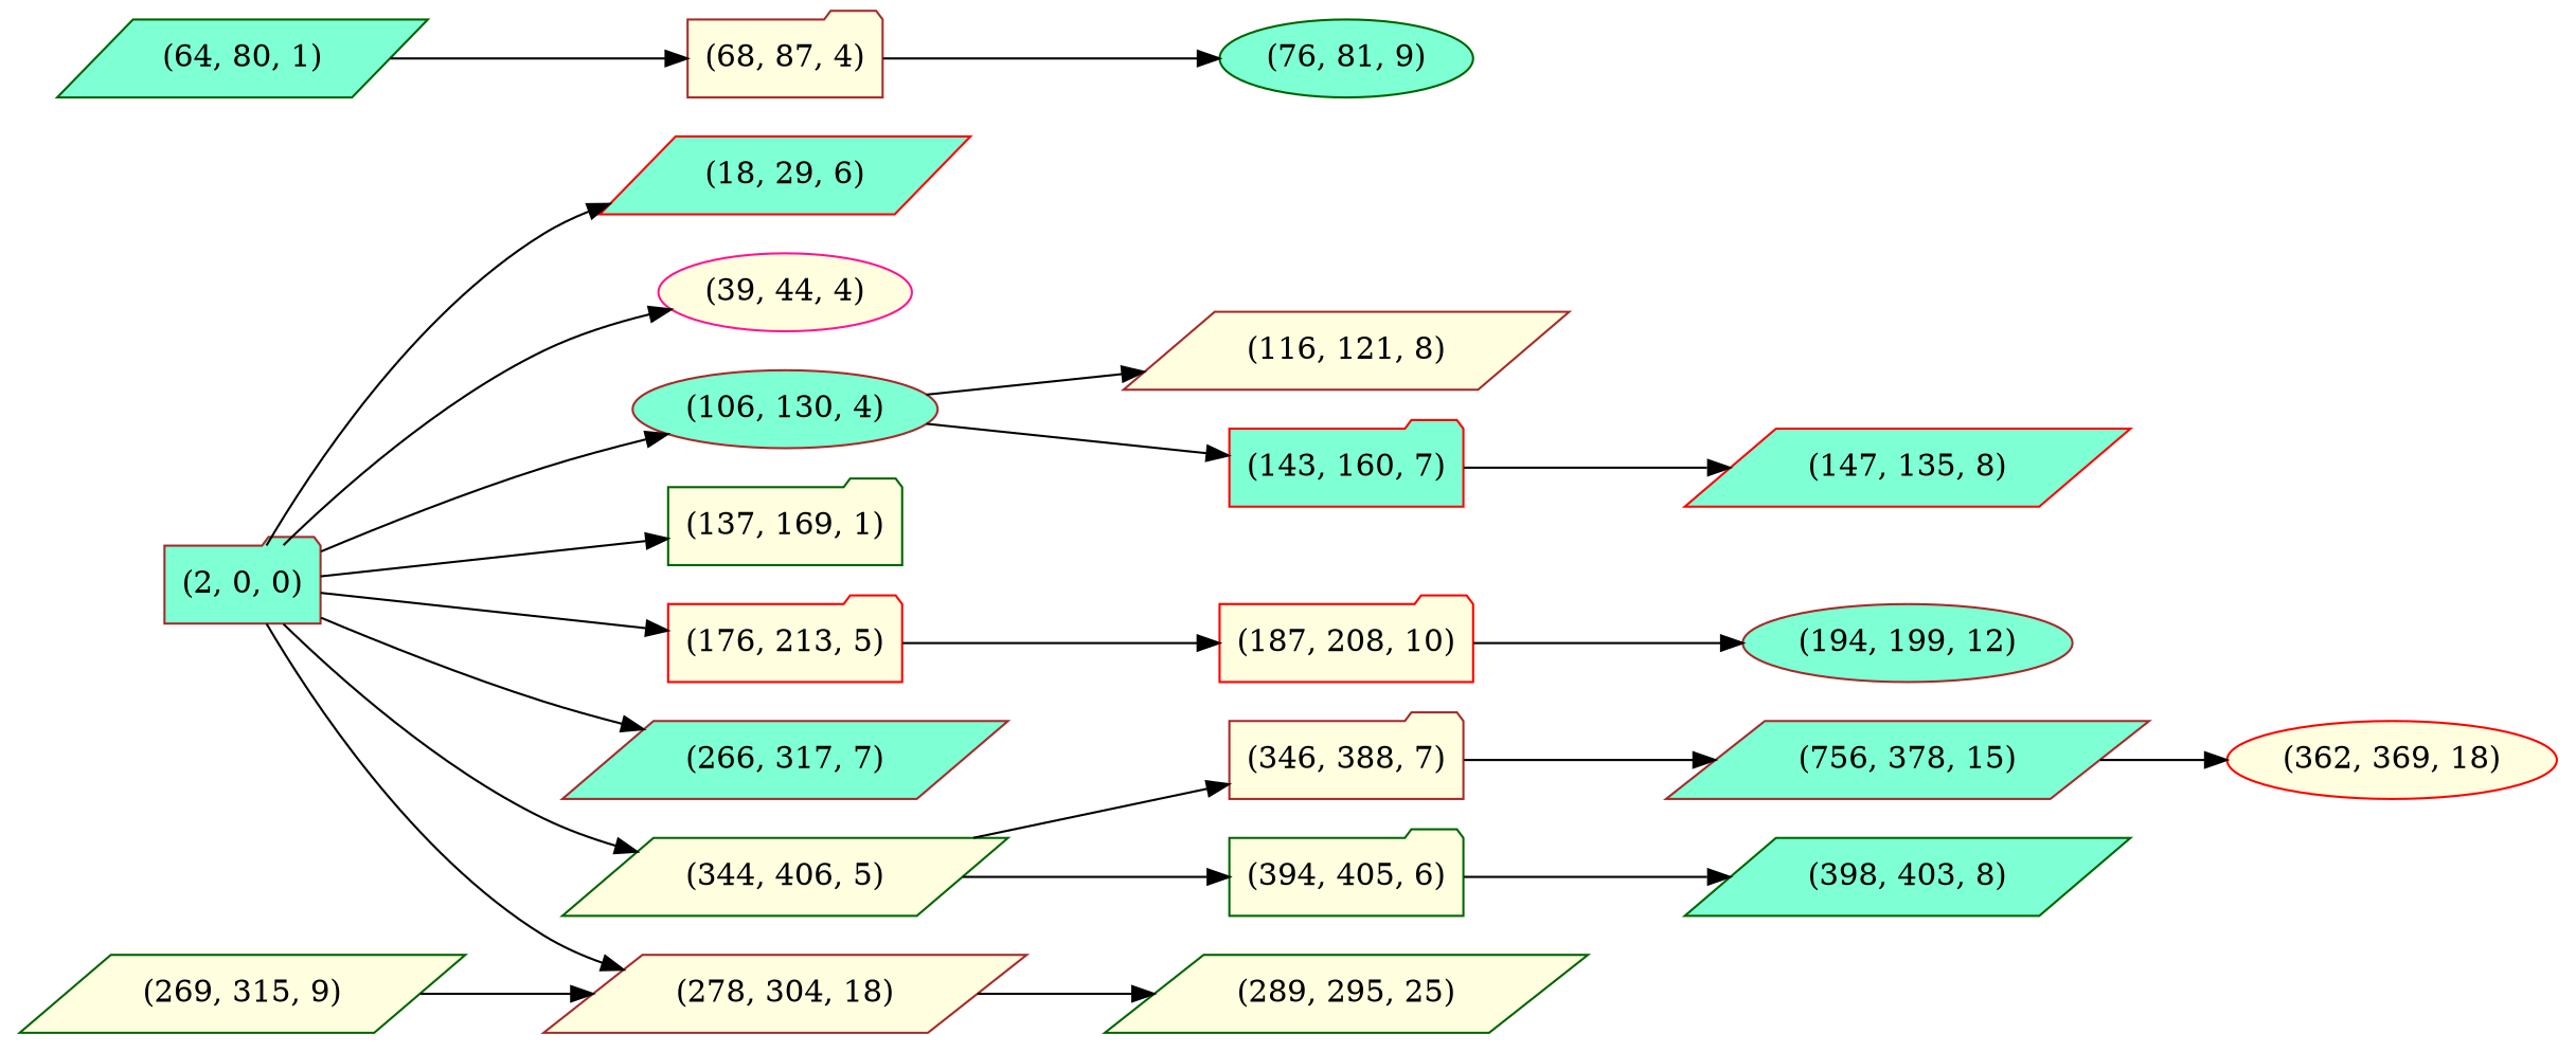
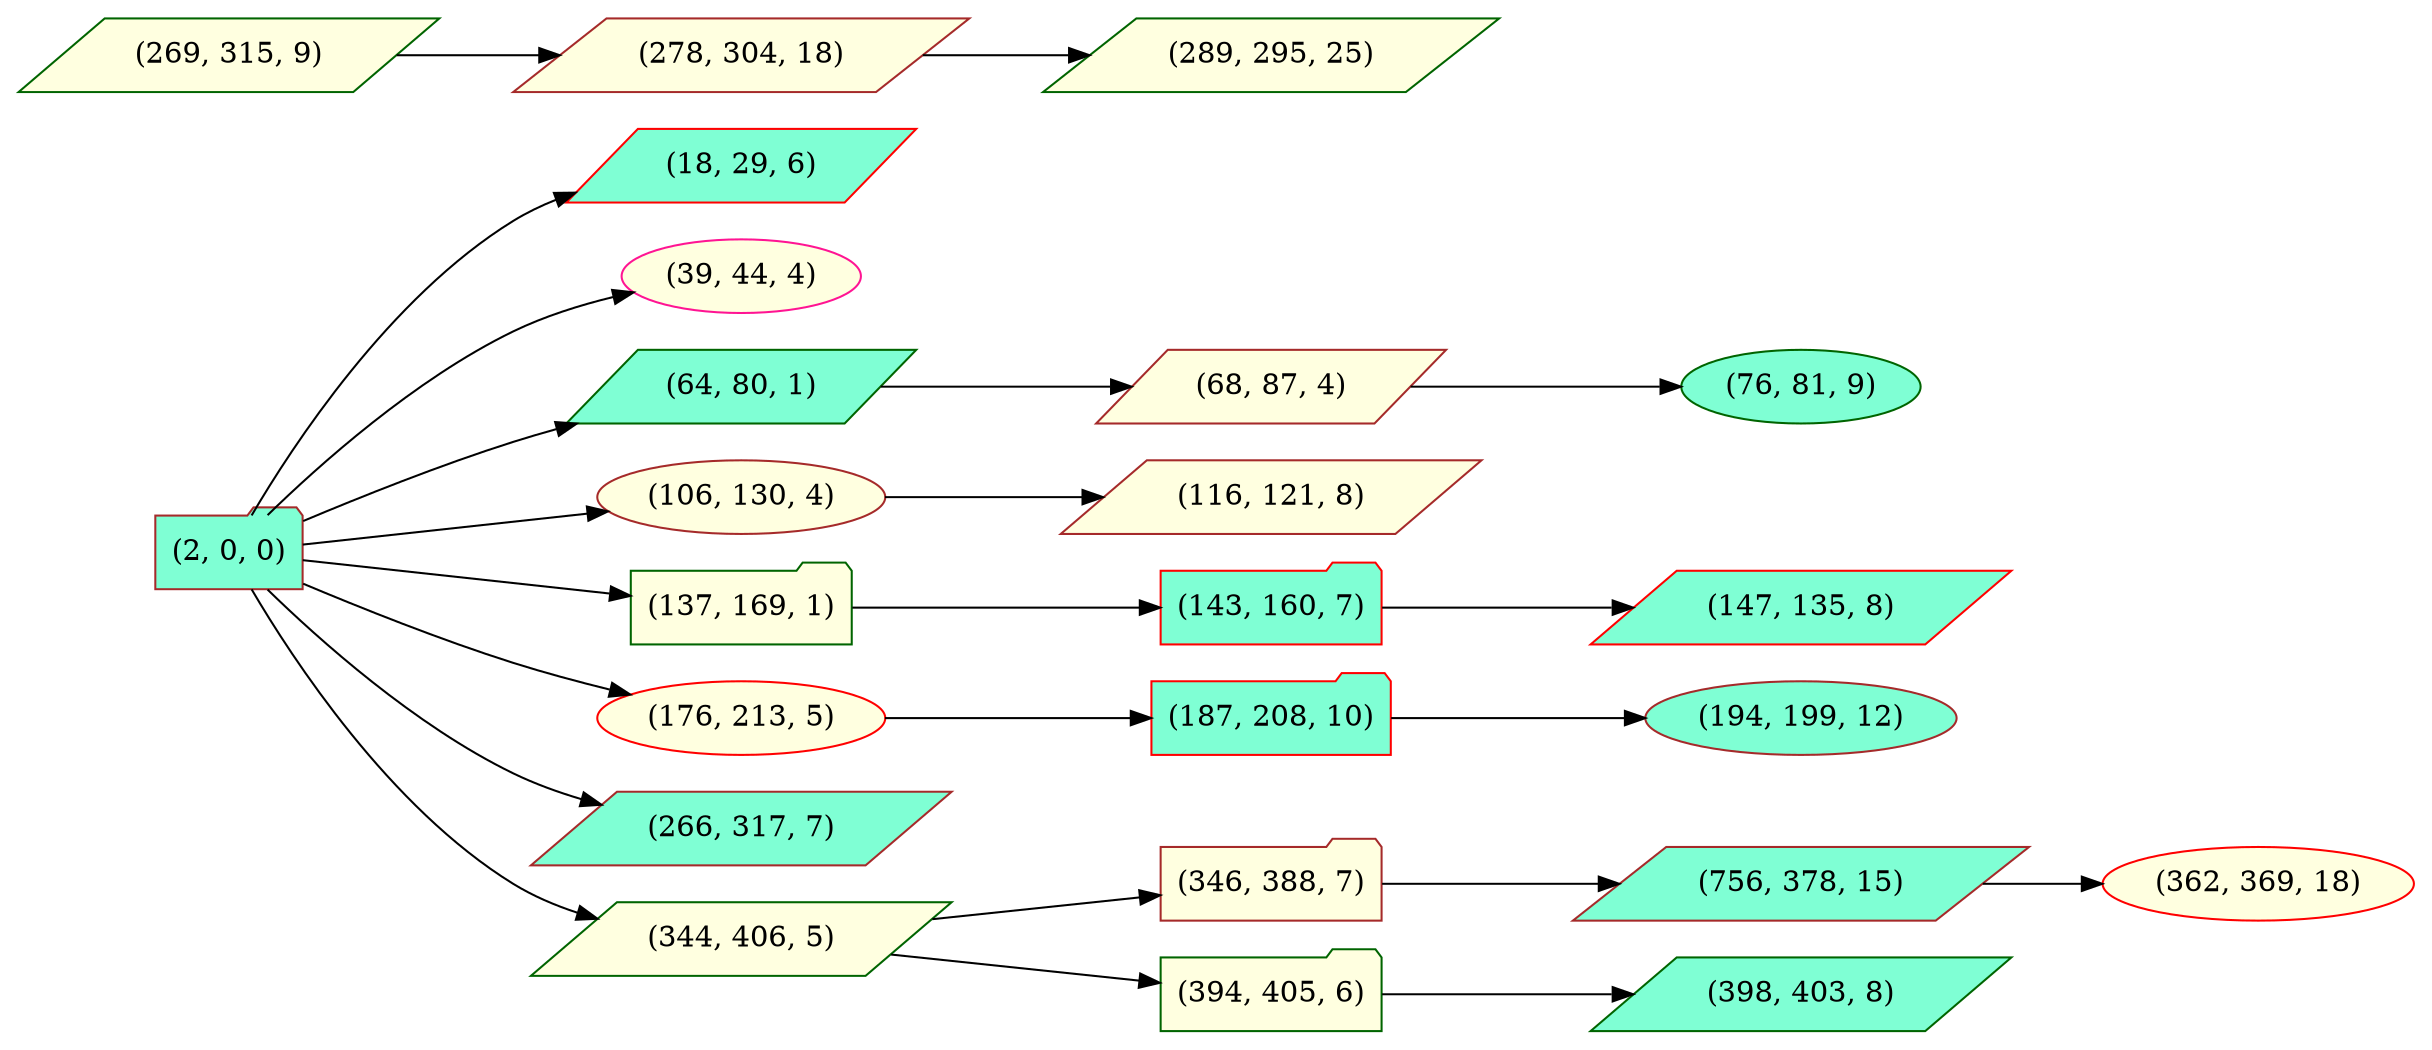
  digraph {
    rankdir=LR
    node [color=brown fillcolor=lightyellow shape=parallelogram style=filled]
    n1 [fillcolor=aquamarine label="(2, 0, 0)" shape=folder]
    "(18, 29, 6)" [color=red fillcolor=aquamarine]
    "(39, 44, 4)" [color=deeppink shape=ellipse]
    n4 [color=darkgreen fillcolor=aquamarine label="(64, 80, 1)"]
-   "(106, 130, 4)" [fillcolor=aquamarine shape=ellipse]
+   "(106, 130, 4)" [shape=ellipse]
    "(137, 169, 1)" [color=darkgreen shape=folder]
-   "(176, 213, 5)" [color=red shape=folder]
+   "(176, 213, 5)" [color=red shape=ellipse]
    "(266, 317, 7)" [fillcolor=aquamarine]
    "(344, 406, 5)" [color=darkgreen]
-   "(68, 87, 4)" [shape=folder]
+   "(68, 87, 4)"
    "(116, 121, 8)"
    "(143, 160, 7)" [color=red fillcolor=aquamarine shape=folder]
-   "(187, 208, 10)" [color=red shape=folder]
+   "(187, 208, 10)" [color=red fillcolor=aquamarine shape=folder]
    "(346, 388, 7)" [shape=folder]
    "(394, 405, 6)" [color=darkgreen shape=folder]
    "(76, 81, 9)" [color=darkgreen fillcolor=aquamarine shape=ellipse]
    n17 [color=red fillcolor=aquamarine label="(147, 135, 8)"]
    "(194, 199, 12)" [fillcolor=aquamarine shape=ellipse]
    "(269, 315, 9)" [color=darkgreen]
    "(278, 304, 18)"
    "(289, 295, 25)" [color=darkgreen]
    n22 [fillcolor=aquamarine label="(756, 378, 15)"]
    "(398, 403, 8)" [color=darkgreen fillcolor=aquamarine]
    "(362, 369, 18)" [color=red shape=ellipse]
    n1 -> "(18, 29, 6)"
    n1 -> "(39, 44, 4)"
-   n1 -> "(278, 304, 18)"
+   n1 -> n4
    n1 -> "(106, 130, 4)"
    n1 -> "(137, 169, 1)"
    n1 -> "(176, 213, 5)"
    n1 -> "(266, 317, 7)"
    n1 -> "(344, 406, 5)"
    n4 -> "(68, 87, 4)"
    "(106, 130, 4)" -> "(116, 121, 8)"
-   "(106, 130, 4)" -> "(143, 160, 7)"
+   "(137, 169, 1)" -> "(143, 160, 7)"
    "(176, 213, 5)" -> "(187, 208, 10)"
    "(344, 406, 5)" -> "(346, 388, 7)"
    "(344, 406, 5)" -> "(394, 405, 6)"
    "(68, 87, 4)" -> "(76, 81, 9)"
    "(143, 160, 7)" -> n17
    "(187, 208, 10)" -> "(194, 199, 12)"
    "(346, 388, 7)" -> n22
    "(394, 405, 6)" -> "(398, 403, 8)"
    "(269, 315, 9)" -> "(278, 304, 18)"
    "(278, 304, 18)" -> "(289, 295, 25)"
    n22 -> "(362, 369, 18)"
  }
